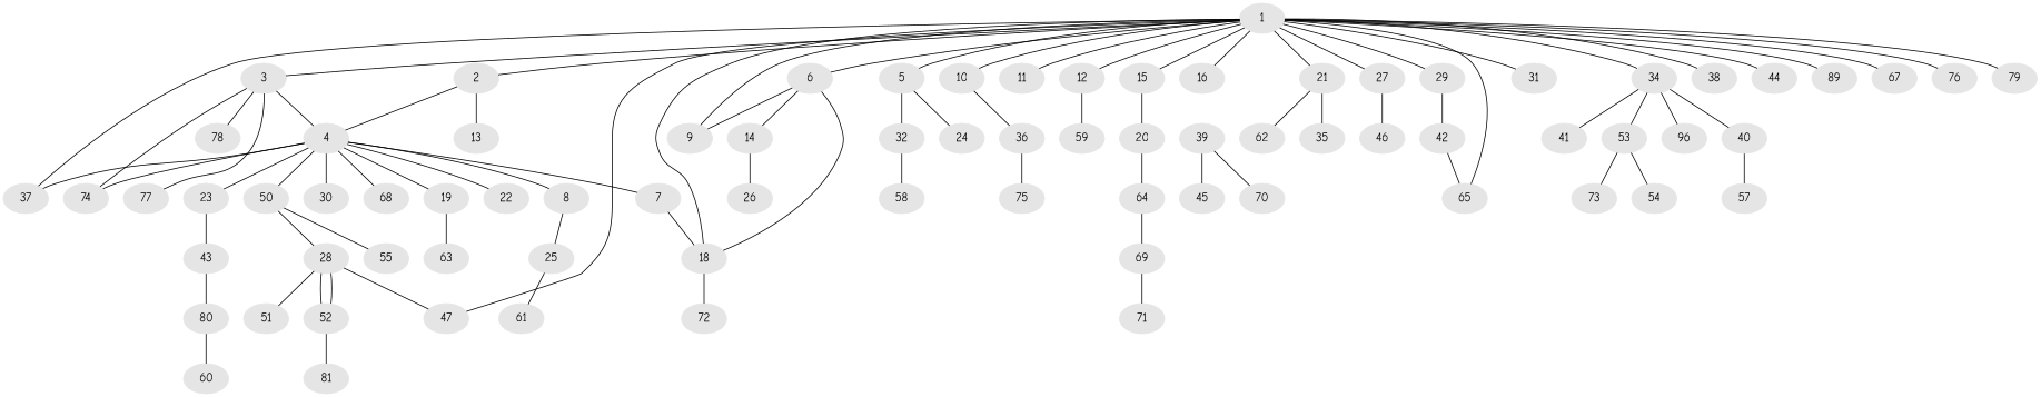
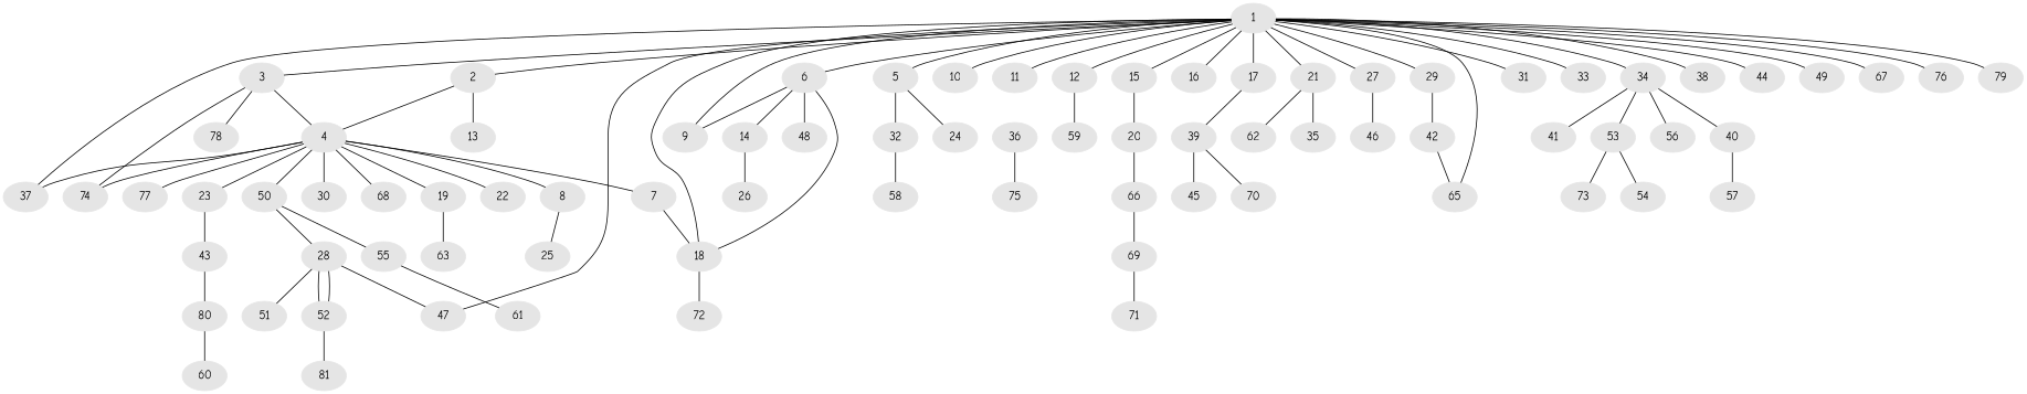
  graph {
    fontname="Comic Neue"
    node [color=gray90 fontname="Comic Neue" style=filled]
    edge [fontname="Comic Neue"]
    1
    2
    3
    5
    6
    9
    10
    11
    12
    15
    16
+   17
    18
    21
    27
    29
    31
+   33
    34
    37
    38
    44
    47
-   49 [label=89]
+   49
    65
    67
    76
    79
    4
    13
    74
    78
    24
    32
    14
+   48
    36
    59
    20
    39
    72
    35
    62
    46
    42
    40
    41
    53
-   56 [label=96]
+   56
    7
    8
    19
    22
    23
    30
    50
    68
    77
    25
    63
    43
    28
    55
    58
    26
    61
    75
-   66 [label=64]
+   66
    45
    70
    69
    51
    52
    80
    81
    57
    54
    73
    60
    71
    1 -- 2
    1 -- 3
    1 -- 5
    1 -- 6
    1 -- 9
    1 -- 10
    1 -- 11
    1 -- 12
    1 -- 15
    1 -- 16
+   1 -- 17
    1 -- 18
    1 -- 21
    1 -- 27
    1 -- 29
    1 -- 31
+   1 -- 33
    1 -- 34
    1 -- 37
    1 -- 38
    1 -- 44
    1 -- 47
    1 -- 49
    1 -- 65
    1 -- 67
    1 -- 76
    1 -- 79
    2 -- 4
    2 -- 13
    3 -- 4
    3 -- 74
    3 -- 78
    5 -- 24
    5 -- 32
    6 -- 9
    6 -- 18
    6 -- 14
-   10 -- 36
+   6 -- 48
    12 -- 59
    15 -- 20
+   17 -- 39
    18 -- 72
    21 -- 35
    21 -- 62
    27 -- 46
    29 -- 42
    34 -- 40
    34 -- 41
    34 -- 53
    34 -- 56
    4 -- 37
    4 -- 74
    4 -- 7
    4 -- 8
    4 -- 19
    4 -- 22
    4 -- 23
    4 -- 30
    4 -- 50
    4 -- 68
-   3 -- 77
+   4 -- 77
    32 -- 58
    14 -- 26
    36 -- 75
    20 -- 66
    39 -- 45
    39 -- 70
    42 -- 65
    40 -- 57
    53 -- 54
    53 -- 73
    7 -- 18
    8 -- 25
    19 -- 63
    23 -- 43
    50 -- 28
    50 -- 55
-   25 -- 61
+   55 -- 61
    43 -- 80
    28 -- 47
    28 -- 51
    28 -- 52
    28 -- 52
    66 -- 69
    69 -- 71
    52 -- 81
    80 -- 60
  }
